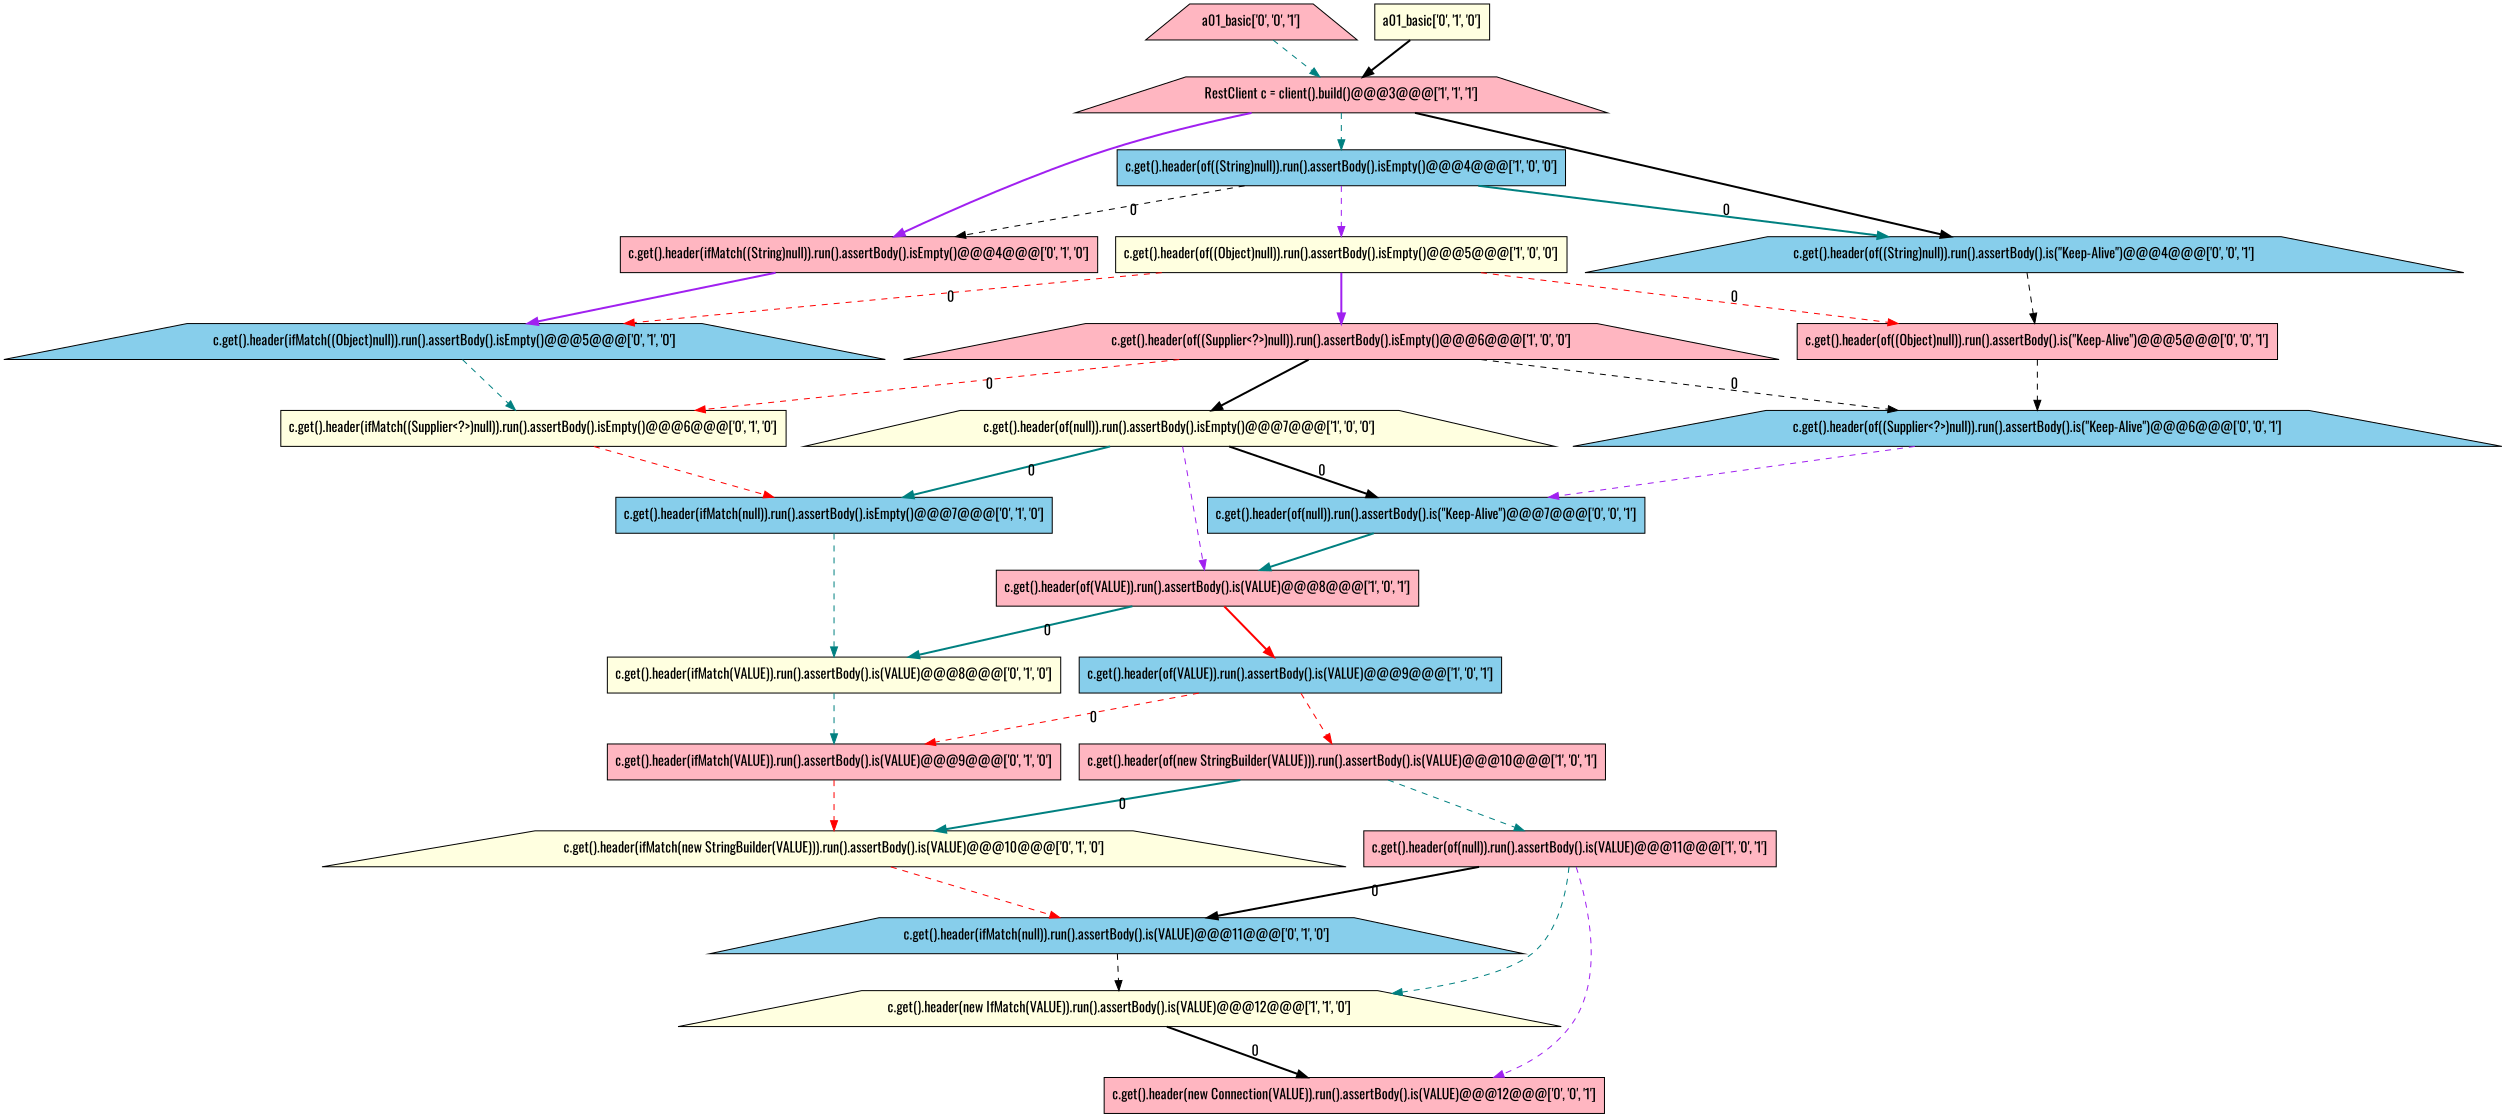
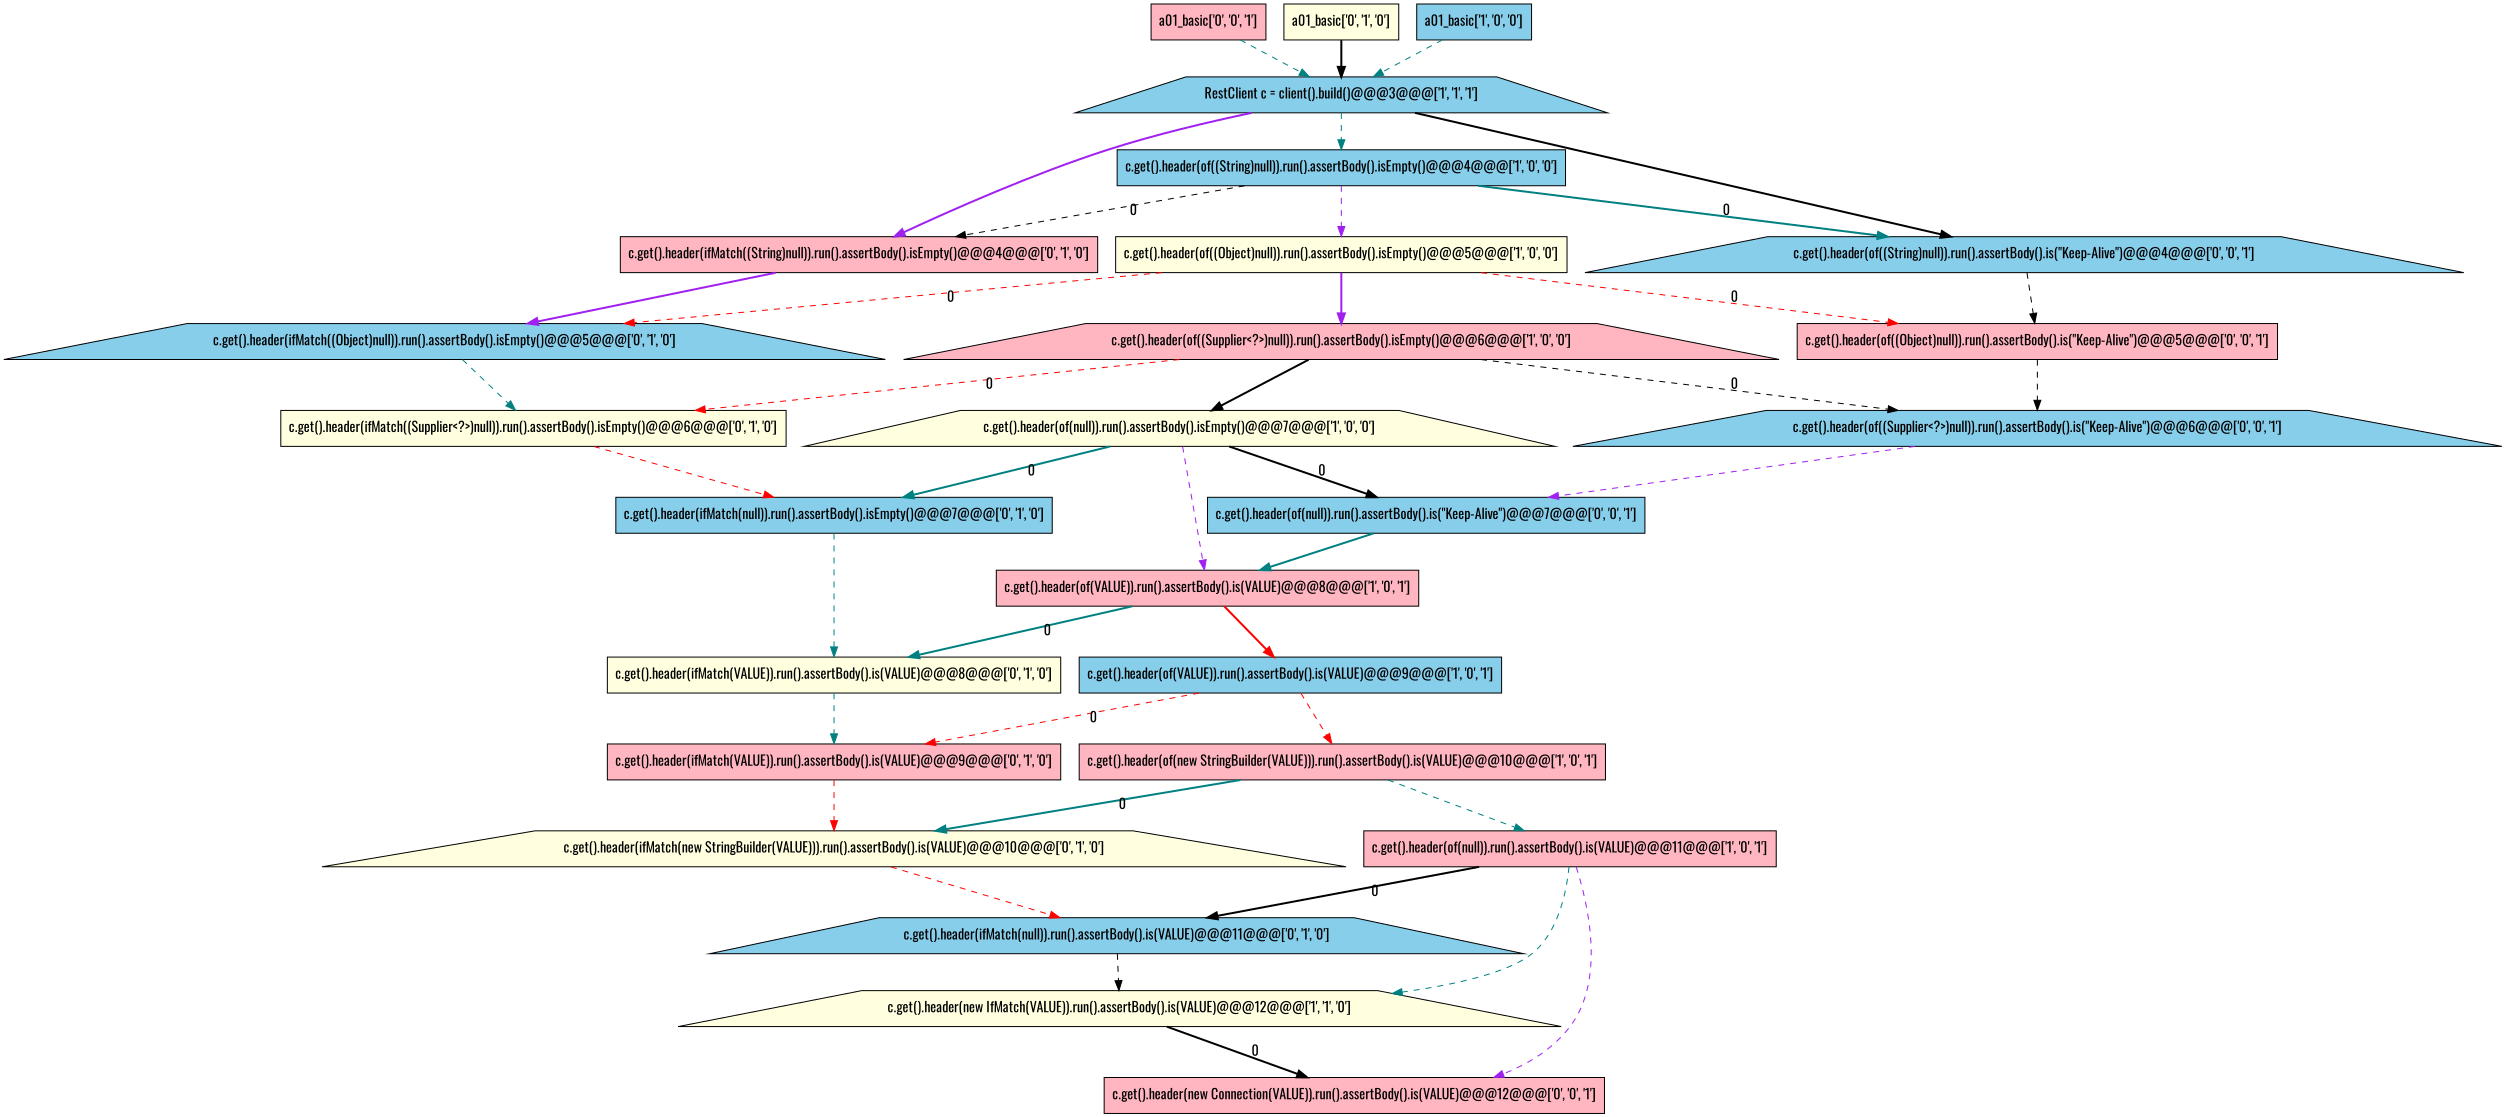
  digraph {
    fontname=Oswald
    node [fillcolor=skyblue fontname=Oswald shape=box style=filled]
    edge [color=teal fontname=Oswald style=dashed]
    n1 [label="c.get().header(ifMatch((Object)null)).run().assertBody().isEmpty()@@@5@@@['0', '1', '0']" shape=trapezium]
    n2 [fillcolor=lightyellow label="c.get().header(ifMatch((Supplier<?>)null)).run().assertBody().isEmpty()@@@6@@@['0', '1', '0']"]
    n3 [label="c.get().header(ifMatch(null)).run().assertBody().isEmpty()@@@7@@@['0', '1', '0']"]
    n4 [fillcolor=lightpink label="c.get().header(ifMatch(VALUE)).run().assertBody().is(VALUE)@@@9@@@['0', '1', '0']"]
    n5 [fillcolor=lightyellow label="c.get().header(ifMatch(new StringBuilder(VALUE))).run().assertBody().is(VALUE)@@@10@@@['0', '1', '0']" shape=trapezium]
    n6 [label="c.get().header(ifMatch(null)).run().assertBody().is(VALUE)@@@11@@@['0', '1', '0']" shape=trapezium]
    n7 [label="c.get().header(of((String)null)).run().assertBody().is(\"Keep-Alive\")@@@4@@@['0', '0', '1']" shape=trapezium]
    n8 [fillcolor=lightpink label="c.get().header(of((Object)null)).run().assertBody().is(\"Keep-Alive\")@@@5@@@['0', '0', '1']"]
    n9 [label="c.get().header(of((Supplier<?>)null)).run().assertBody().is(\"Keep-Alive\")@@@6@@@['0', '0', '1']" shape=trapezium]
    n10 [label="c.get().header(of(VALUE)).run().assertBody().is(VALUE)@@@9@@@['1', '0', '1']"]
    n11 [fillcolor=lightpink label="c.get().header(of(new StringBuilder(VALUE))).run().assertBody().is(VALUE)@@@10@@@['1', '0', '1']"]
    n12 [fillcolor=lightpink label="c.get().header(of(null)).run().assertBody().is(VALUE)@@@11@@@['1', '0', '1']"]
    n13 [fillcolor=lightyellow label="c.get().header(of(null)).run().assertBody().isEmpty()@@@7@@@['1', '0', '0']" shape=trapezium]
    n14 [label="c.get().header(of(null)).run().assertBody().is(\"Keep-Alive\")@@@7@@@['0', '0', '1']"]
    n15 [fillcolor=lightpink label="c.get().header(of(VALUE)).run().assertBody().is(VALUE)@@@8@@@['1', '0', '1']"]
    n16 [fillcolor=lightyellow label="c.get().header(ifMatch(VALUE)).run().assertBody().is(VALUE)@@@8@@@['0', '1', '0']"]
-   n17 [fillcolor=lightpink label="a01_basic['0', '0', '1']" shape=trapezium]
-   n18 [fillcolor=lightpink label="RestClient c = client().build()@@@3@@@['1', '1', '1']" shape=trapezium]
+   n17 [fillcolor=lightpink label="a01_basic['0', '0', '1']"]
+   n18 [label="RestClient c = client().build()@@@3@@@['1', '1', '1']" shape=trapezium]
    n19 [fillcolor=lightpink label="c.get().header(ifMatch((String)null)).run().assertBody().isEmpty()@@@4@@@['0', '1', '0']"]
    n20 [label="c.get().header(of((String)null)).run().assertBody().isEmpty()@@@4@@@['1', '0', '0']"]
    n21 [fillcolor=lightyellow label="c.get().header(of((Object)null)).run().assertBody().isEmpty()@@@5@@@['1', '0', '0']"]
    n22 [fillcolor=lightpink label="c.get().header(of((Supplier<?>)null)).run().assertBody().isEmpty()@@@6@@@['1', '0', '0']" shape=trapezium]
    n23 [fillcolor=lightpink label="c.get().header(new Connection(VALUE)).run().assertBody().is(VALUE)@@@12@@@['0', '0', '1']"]
    n24 [fillcolor=lightyellow label="c.get().header(new IfMatch(VALUE)).run().assertBody().is(VALUE)@@@12@@@['1', '1', '0']" shape=trapezium]
    n25 [fillcolor=lightyellow label="a01_basic['0', '1', '0']"]
+   n26 [label="a01_basic['1', '0', '0']"]
    n1 -> n2
    n2 -> n3 [color=red]
    n3 -> n16
    n4 -> n5 [color=red]
    n5 -> n6 [color=red]
    n6 -> n24 [color=black]
    n7 -> n8 [color=black]
    n8 -> n9 [color=black]
    n9 -> n14 [color=purple]
    n10 -> n4 [color=red label=0]
    n10 -> n11 [color=red]
    n11 -> n5 [label=0 style=bold]
    n11 -> n12
    n12 -> n6 [color=black label=0 style=bold]
    n12 -> n23 [color=purple]
    n12 -> n24
    n13 -> n3 [label=0 style=bold]
    n13 -> n14 [color=black label=0 style=bold]
    n13 -> n15 [color=purple]
    n14 -> n15 [style=bold]
    n15 -> n10 [color=red style=bold]
    n15 -> n16 [label=0 style=bold]
    n16 -> n4
    n17 -> n18
    n18 -> n7 [color=black style=bold]
    n18 -> n19 [color=purple style=bold]
    n18 -> n20
    n19 -> n1 [color=purple style=bold]
    n20 -> n7 [label=0 style=bold]
    n20 -> n19 [color=black label=0]
    n20 -> n21 [color=purple]
    n21 -> n1 [color=red label=0]
    n21 -> n8 [color=red label=0]
    n21 -> n22 [color=purple style=bold]
    n22 -> n2 [color=red label=0]
    n22 -> n9 [color=black label=0]
    n22 -> n13 [color=black style=bold]
    n24 -> n23 [color=black label=0 style=bold]
    n25 -> n18 [color=black style=bold]
+   n26 -> n18
  }
